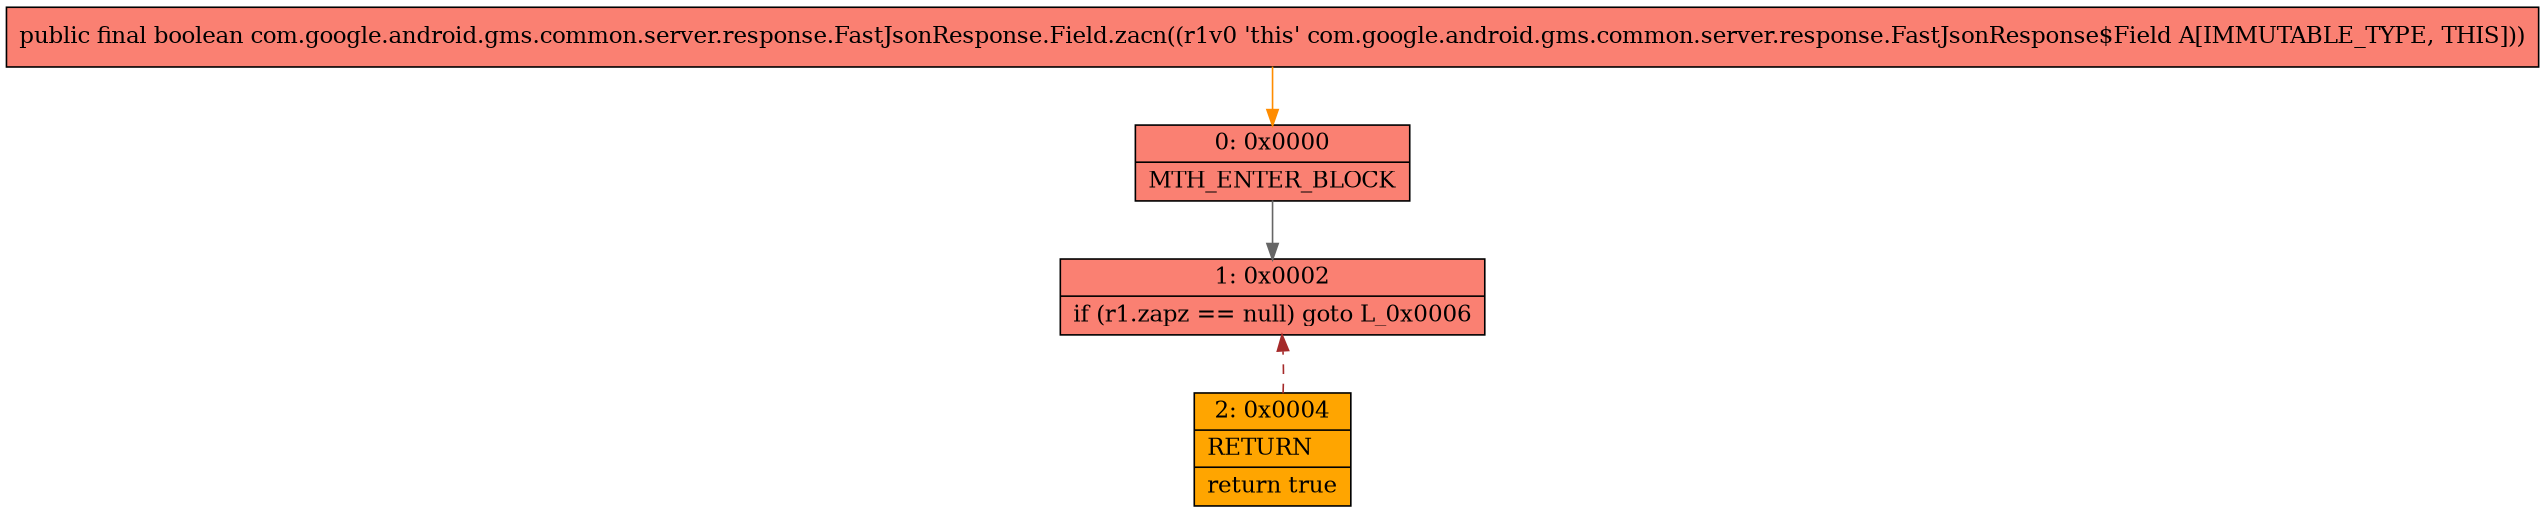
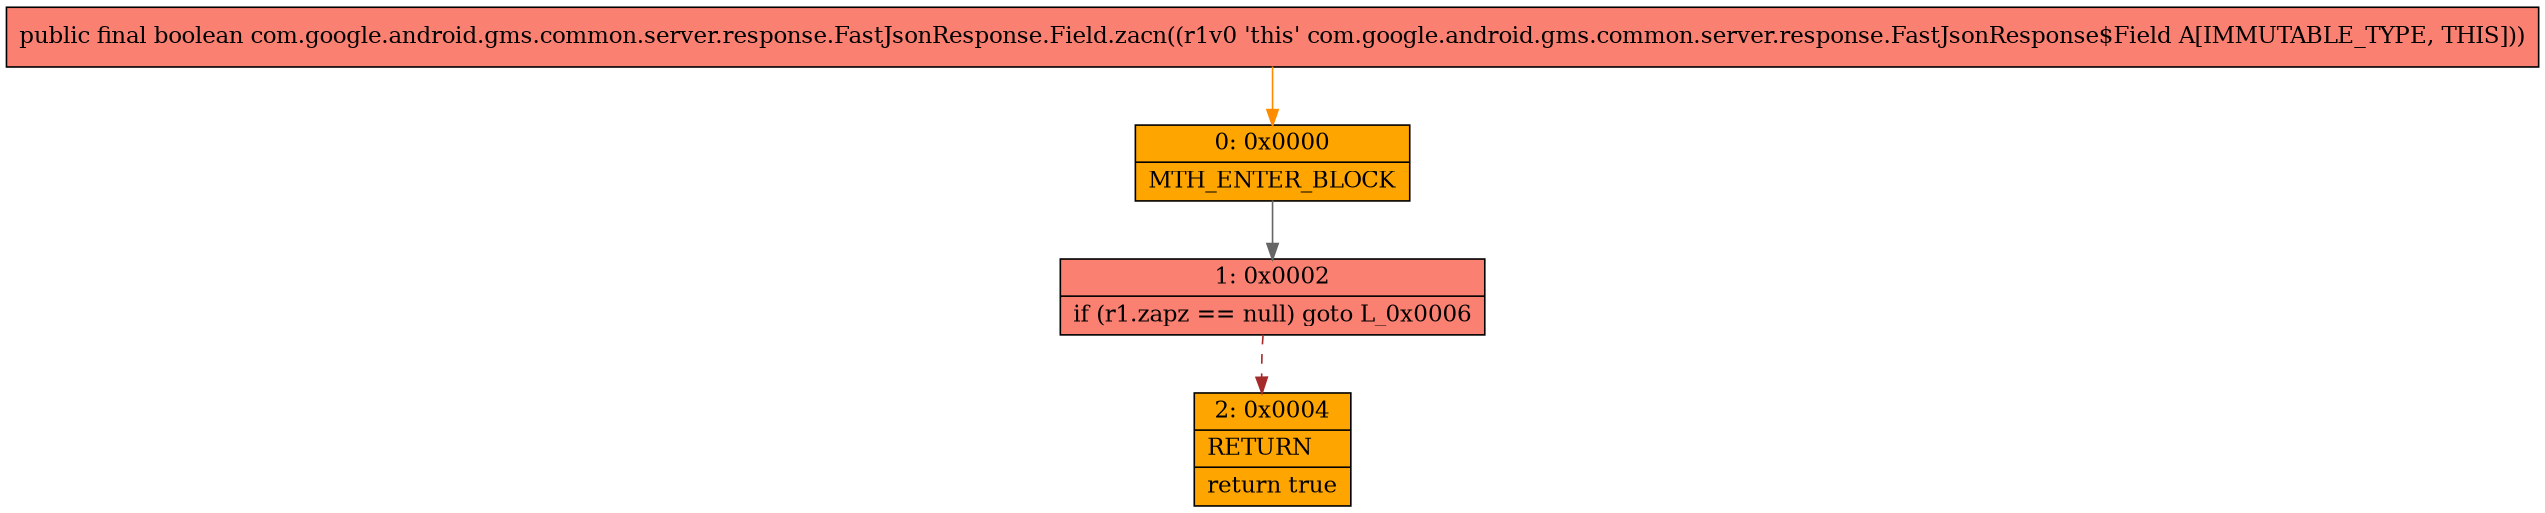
  digraph {
    node [fillcolor=orange shape=record style=filled]
-   n1 [fillcolor=salmon label="{0\:\ 0x0000|MTH_ENTER_BLOCK\l}"]
+   n1 [label="{0\:\ 0x0000|MTH_ENTER_BLOCK\l}"]
    n2 [fillcolor=salmon label="{1\:\ 0x0002|if (r1.zapz == null) goto L_0x0006\l}"]
    n3 [label="{2\:\ 0x0004|RETURN\l|return true\l}"]
    n4 [fillcolor=salmon label="{public final boolean com.google.android.gms.common.server.response.FastJsonResponse.Field.zacn((r1v0 'this' com.google.android.gms.common.server.response.FastJsonResponse$Field A[IMMUTABLE_TYPE, THIS])) }"]
    n1 -> n2 [color=gray40]
-   n3 -> n2 [color=brown style=dashed]
+   n2 -> n3 [color=brown style=dashed]
    n4 -> n1 [color=darkorange]
  }
